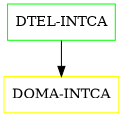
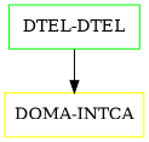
  digraph {
    fontname="DejaVu Serif"
    node [shape=box fontname="DejaVu Serif"]
-   "DTEL-INTCA" [color=green]
+   "DTEL-INTCA" [color=green label="DTEL-DTEL"]
    "DOMA-INTCA" [color=yellow]
    "DTEL-INTCA" -> "DOMA-INTCA" [fontname="DejaVu Serif"]
  }
